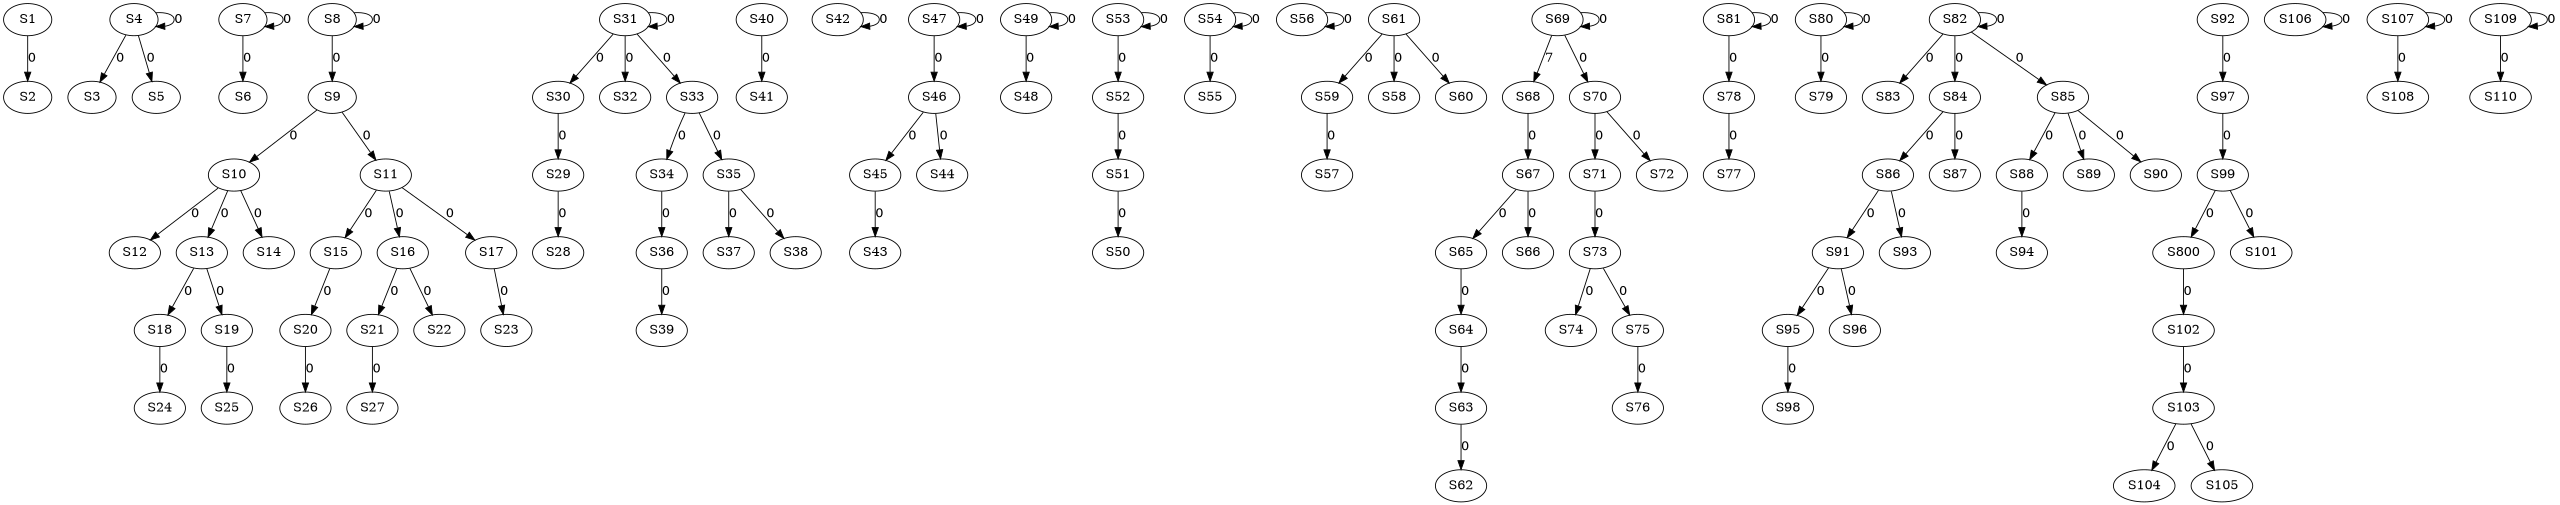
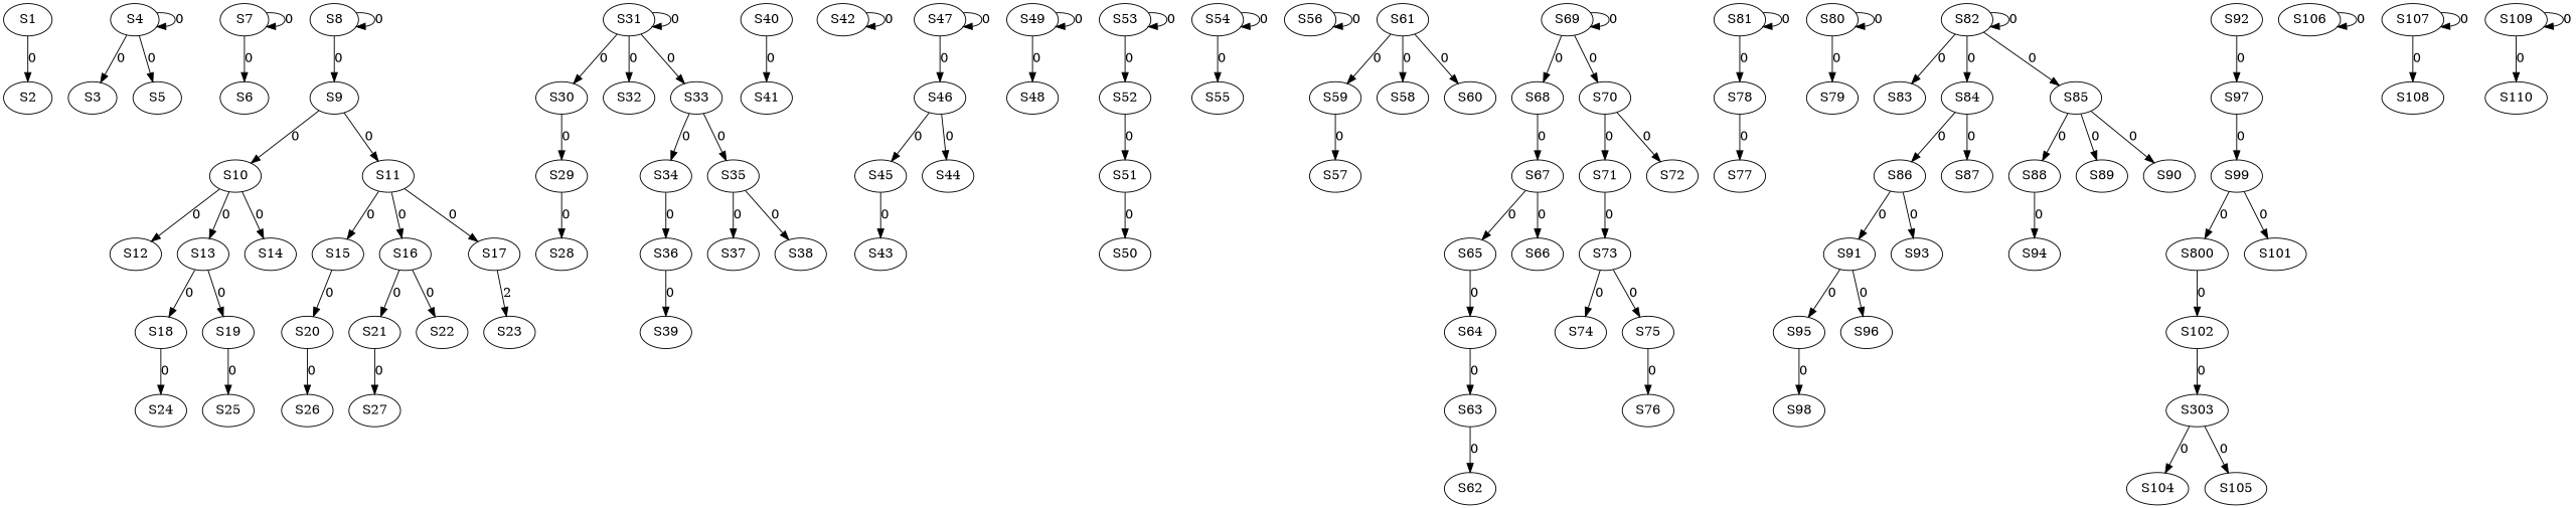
  strict digraph {
    S1
    S2
    S4
    S3
    S5
    S7
    S6
    S8
    S9
    S10
    S11
    S12
    S13
    S14
    S15
    S16
    S17
    S18
    S19
    S20
    S21
    S22
    S23
    S24
    S25
    S26
    S27
    S29
    S28
    S30
    S31
    S32
    S33
    S34
    S35
    S36
    S37
    S38
    S39
    S40
    S41
    S42
    S45
    S43
    S46
    S44
    S47
    S49
    S48
    S51
    S50
    S52
    S53
    S54
    S55
    S56
    S59
    S57
    S61
    S58
    S60
    S63
    S62
    S64
    S65
    S67
    S66
    S68
    S69
    S70
    S71
    S72
    S73
    S74
    S75
    S76
    S78
    S77
    S80
    S79
    S81
    S82
    S83
    S84
    S85
    S86
    S87
    S88
    S89
    S90
    S91
    S93
    S94
    S95
    S96
    S92
    S97
    S98
    S99
    n100 [label=S800]
    S101
    S102
-   S103
+   S103 [label=S303]
    S104
    S105
    S106
    S107
    S108
    S109
    S110
    S1 -> S2 [label=0]
    S4 -> S4 [label=0]
    S4 -> S3 [label=0]
    S4 -> S5 [label=0]
    S7 -> S7 [label=0]
    S7 -> S6 [label=0]
    S8 -> S8 [label=0]
    S8 -> S9 [label=0]
    S9 -> S10 [label=0]
    S9 -> S11 [label=0]
    S10 -> S12 [label=0]
    S10 -> S13 [label=0]
    S10 -> S14 [label=0]
    S11 -> S15 [label=0]
    S11 -> S16 [label=0]
    S11 -> S17 [label=0]
    S13 -> S18 [label=0]
    S13 -> S19 [label=0]
    S15 -> S20 [label=0]
    S16 -> S21 [label=0]
    S16 -> S22 [label=0]
-   S17 -> S23 [label=0]
+   S17 -> S23 [label=2]
    S18 -> S24 [label=0]
    S19 -> S25 [label=0]
    S20 -> S26 [label=0]
    S21 -> S27 [label=0]
    S29 -> S28 [label=0]
    S30 -> S29 [label=0]
    S31 -> S30 [label=0]
    S31 -> S31 [label=0]
    S31 -> S32 [label=0]
    S31 -> S33 [label=0]
    S33 -> S34 [label=0]
    S33 -> S35 [label=0]
    S34 -> S36 [label=0]
    S35 -> S37 [label=0]
    S35 -> S38 [label=0]
    S36 -> S39 [label=0]
    S40 -> S41 [label=0]
    S42 -> S42 [label=0]
    S45 -> S43 [label=0]
    S46 -> S45 [label=0]
    S46 -> S44 [label=0]
    S47 -> S46 [label=0]
    S47 -> S47 [label=0]
    S49 -> S49 [label=0]
    S49 -> S48 [label=0]
    S51 -> S50 [label=0]
    S52 -> S51 [label=0]
    S53 -> S52 [label=0]
    S53 -> S53 [label=0]
    S54 -> S54 [label=0]
    S54 -> S55 [label=0]
    S56 -> S56 [label=0]
    S59 -> S57 [label=0]
    S61 -> S59 [label=0]
    S61 -> S58 [label=0]
    S61 -> S60 [label=0]
    S63 -> S62 [label=0]
    S64 -> S63 [label=0]
    S65 -> S64 [label=0]
    S67 -> S65 [label=0]
    S67 -> S66 [label=0]
    S68 -> S67 [label=0]
-   S69 -> S68 [label=7]
+   S69 -> S68 [label=0]
    S69 -> S69 [label=0]
    S69 -> S70 [label=0]
    S70 -> S71 [label=0]
    S70 -> S72 [label=0]
    S71 -> S73 [label=0]
    S73 -> S74 [label=0]
    S73 -> S75 [label=0]
    S75 -> S76 [label=0]
    S78 -> S77 [label=0]
    S80 -> S80 [label=0]
    S80 -> S79 [label=0]
    S81 -> S78 [label=0]
    S81 -> S81 [label=0]
    S82 -> S82 [label=0]
    S82 -> S83 [label=0]
    S82 -> S84 [label=0]
    S82 -> S85 [label=0]
    S84 -> S86 [label=0]
    S84 -> S87 [label=0]
    S85 -> S88 [label=0]
    S85 -> S89 [label=0]
    S85 -> S90 [label=0]
    S86 -> S91 [label=0]
    S86 -> S93 [label=0]
    S88 -> S94 [label=0]
    S91 -> S95 [label=0]
    S91 -> S96 [label=0]
    S95 -> S98 [label=0]
    S92 -> S97 [label=0]
    S97 -> S99 [label=0]
    S99 -> n100 [label=0]
    S99 -> S101 [label=0]
    n100 -> S102 [label=0]
    S102 -> S103 [label=0]
    S103 -> S104 [label=0]
    S103 -> S105 [label=0]
    S106 -> S106 [label=0]
    S107 -> S107 [label=0]
    S107 -> S108 [label=0]
    S109 -> S109 [label=0]
    S109 -> S110 [label=0]
  }
